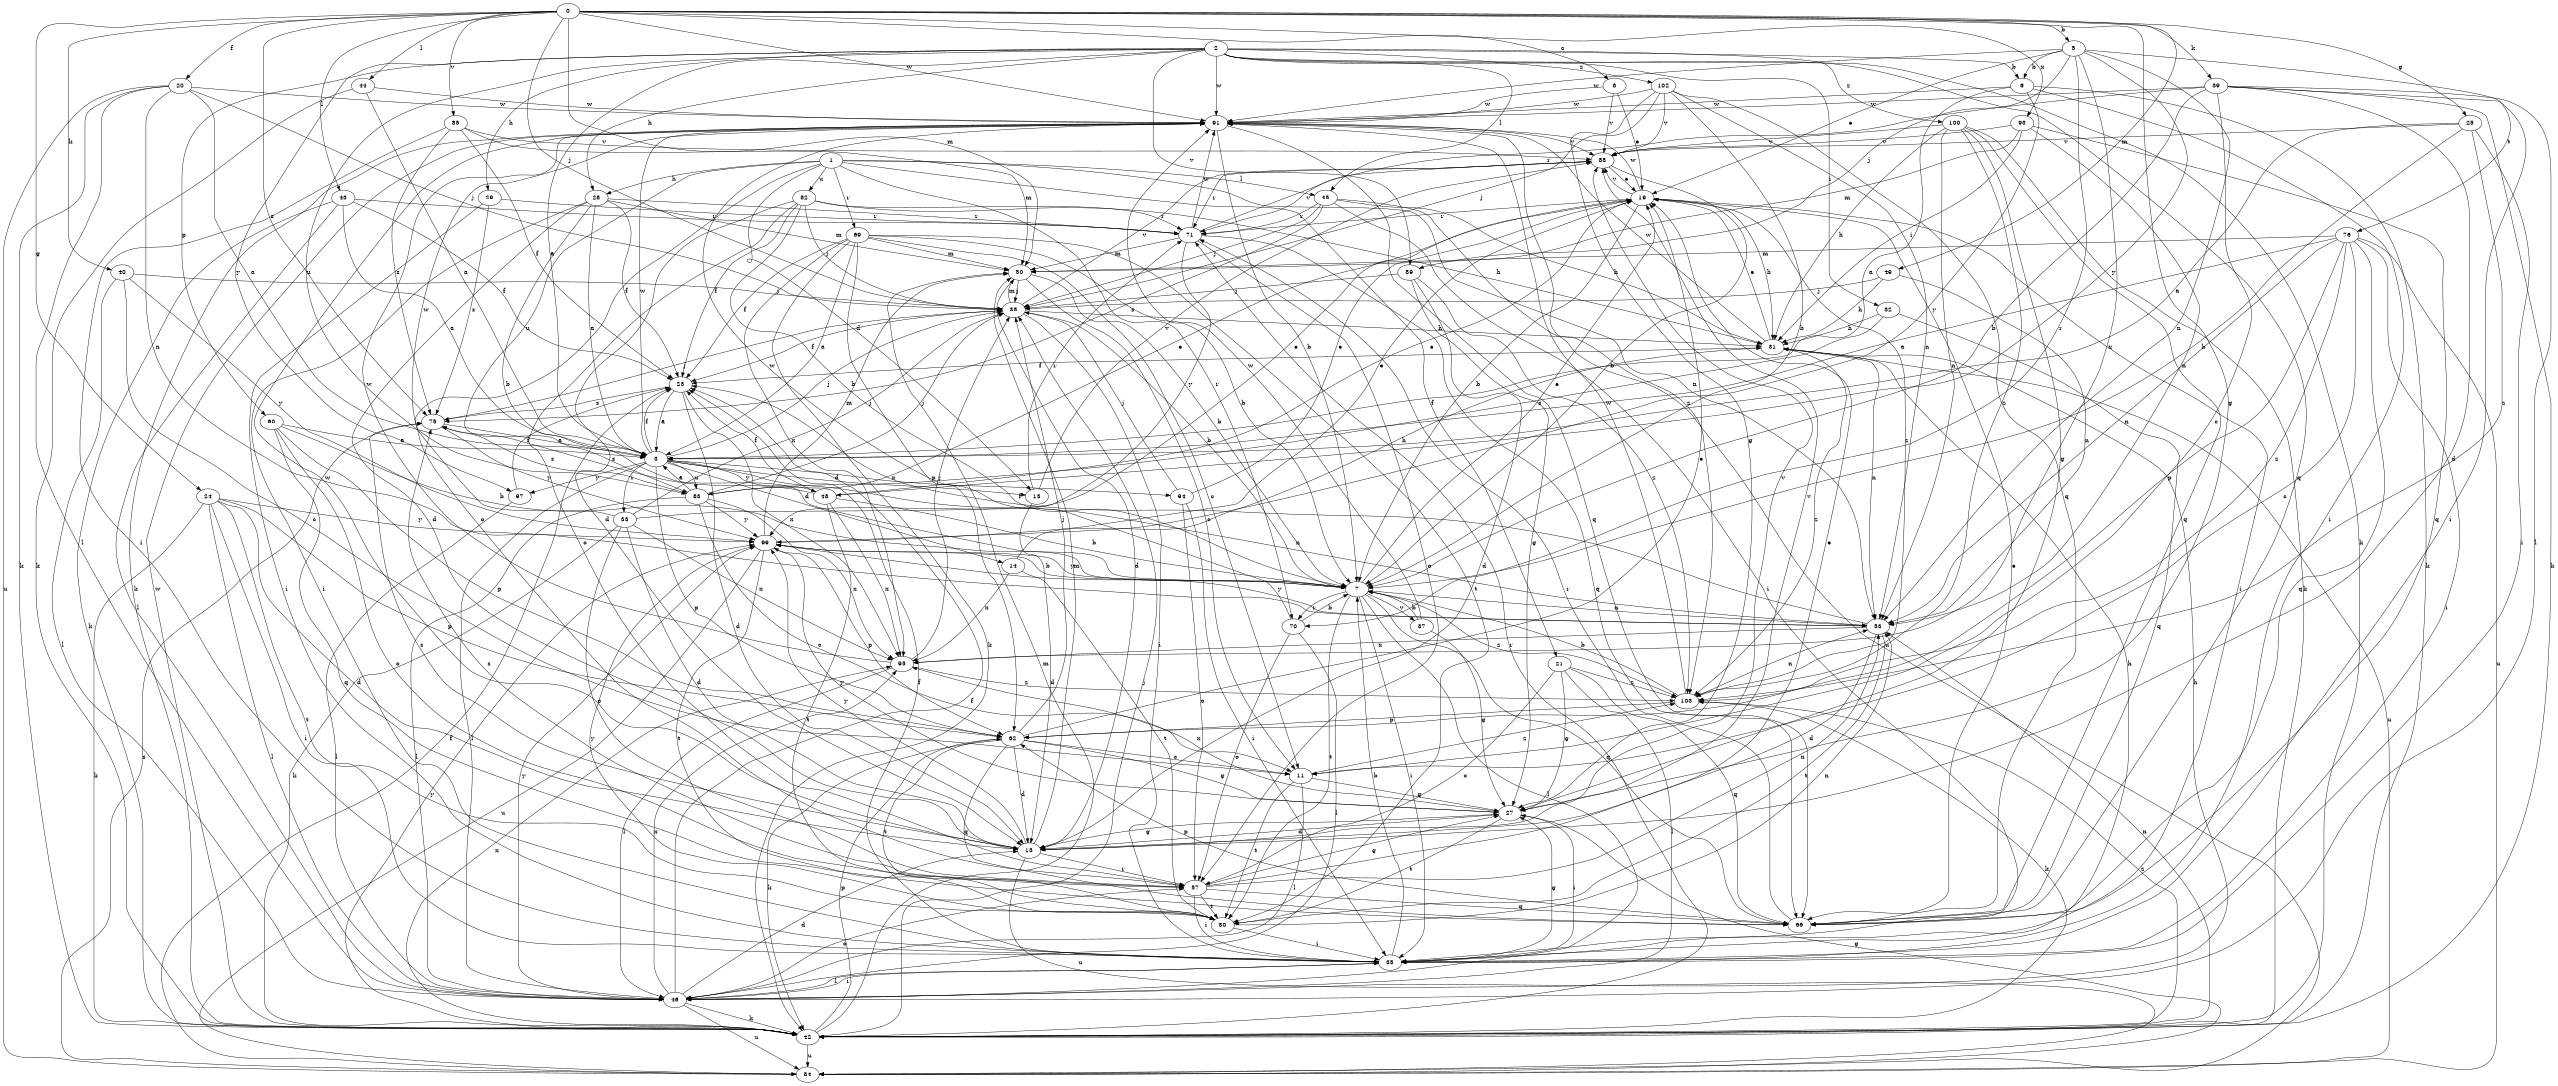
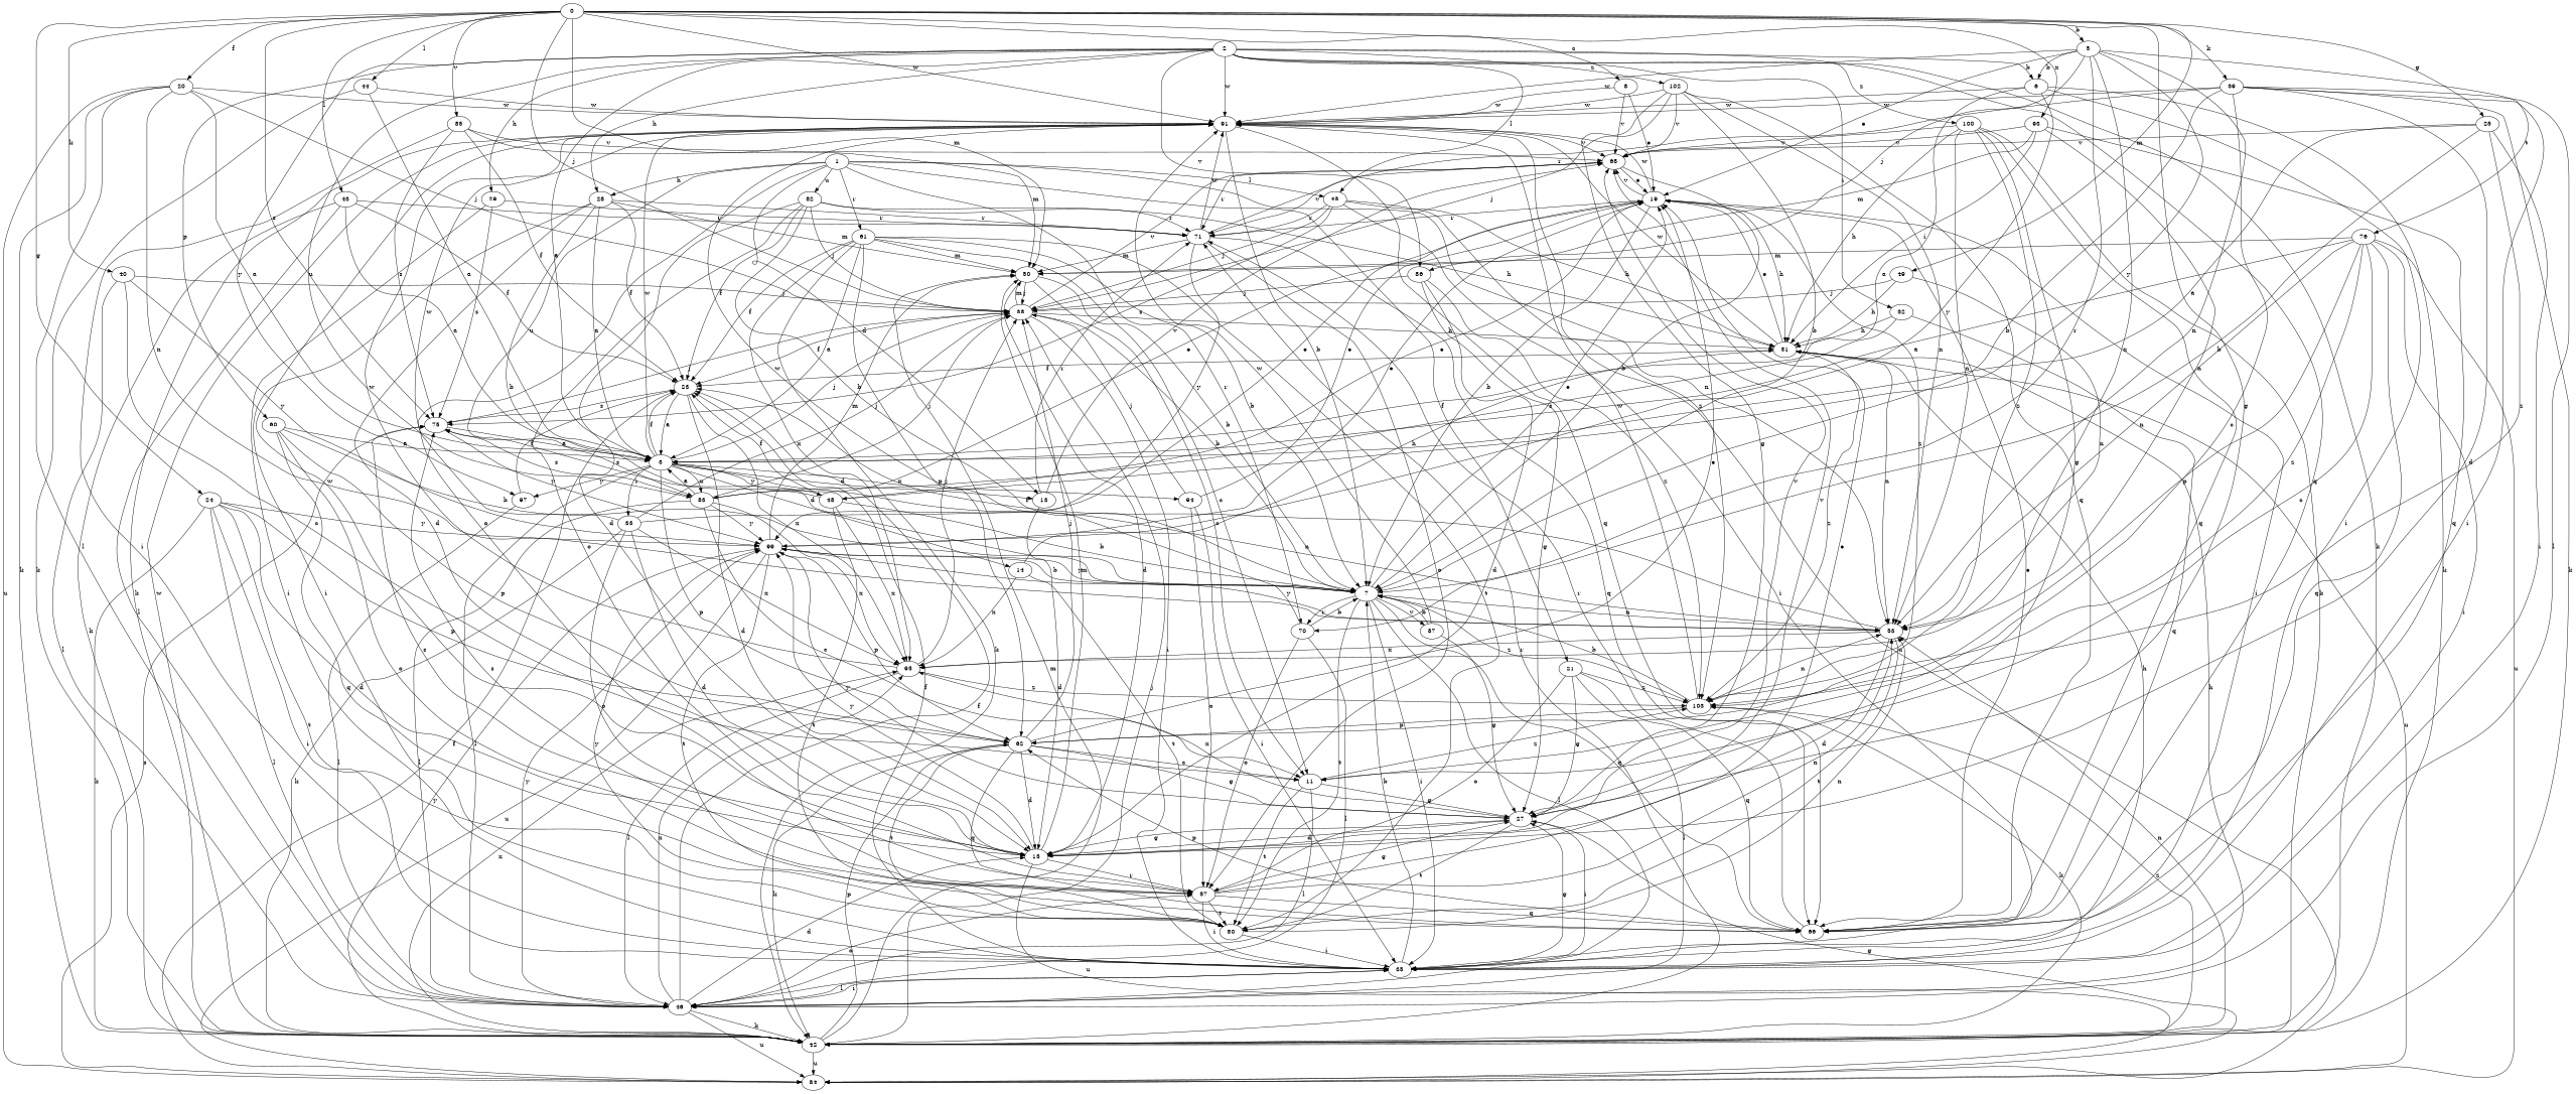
  strict digraph {
    0
    5
    8
    20
    24
    25
    27
    38
    39
    40
    43
    44
    49
    50
    75
    85
    91
    93
    53
    70
    6
-   86 [label=89]
+   86
    n23 [label=48]
    19
    76
    95
-   88
+   88 [label=68]
    3
    42
    46
    84
    62
    35
    99
    80
    15
    7
    103
    23
    31
    11
    71
    66
    1
    13
    21
    28
    45
    57
-   69
+   69 [label=61]
    82
    83
    2
    29
    32
    60
    97
    100
    102
    14
    33
    94
    87
    0 -> 5 [label=b]
    0 -> 8 [label=c]
    0 -> 20 [label=f]
    0 -> 24 [label=g]
    0 -> 25 [label=g]
    0 -> 27 [label=g]
    0 -> 38 [label=j]
    0 -> 39 [label=k]
    0 -> 40 [label=k]
    0 -> 43 [label=l]
    0 -> 44 [label=l]
    0 -> 49 [label=m]
    0 -> 50 [label=m]
    0 -> 75 [label=s]
    0 -> 85 [label=v]
    0 -> 91 [label=w]
    0 -> 93 [label=x]
    5 -> 91 [label=w]
    5 -> 53 [label=n]
    5 -> 70 [label=r]
    5 -> 6 [label=b]
    5 -> 86 [label=j]
    5 -> n23 [label=y]
    5 -> 19 [label=e]
    5 -> 76 [label=t]
    5 -> 95 [label=x]
    8 -> 91 [label=w]
    8 -> 19 [label=e]
    8 -> 88 [label=v]
    20 -> 38 [label=j]
    20 -> 91 [label=w]
    20 -> 53 [label=n]
    20 -> 3 [label=a]
    20 -> 42 [label=k]
    20 -> 46 [label=l]
    20 -> 84 [label=u]
    24 -> 42 [label=k]
    24 -> 46 [label=l]
    24 -> 62 [label=p]
    24 -> 35 [label=i]
    24 -> 99 [label=y]
    24 -> 80 [label=t]
    24 -> 15 [label=d]
    25 -> 88 [label=v]
    25 -> 3 [label=a]
    25 -> 35 [label=i]
    25 -> 7 [label=b]
    25 -> 103 [label=z]
    27 -> 95 [label=x]
    27 -> 88 [label=v]
    27 -> 35 [label=i]
    27 -> 99 [label=y]
    27 -> 80 [label=t]
    27 -> 15 [label=d]
    38 -> 50 [label=m]
    38 -> 88 [label=v]
    38 -> 35 [label=i]
    38 -> 7 [label=b]
    38 -> 23 [label=f]
    38 -> 31 [label=h]
    39 -> 91 [label=w]
    39 -> 42 [label=k]
    39 -> 46 [label=l]
    39 -> 35 [label=i]
    39 -> 15 [label=d]
    39 -> 7 [label=b]
    39 -> 11 [label=c]
    39 -> 71 [label=r]
    40 -> 38 [label=j]
    40 -> 46 [label=l]
    40 -> 99 [label=y]
    40 -> 11 [label=c]
    43 -> 3 [label=a]
    43 -> 42 [label=k]
    43 -> 46 [label=l]
    43 -> 23 [label=f]
    43 -> 71 [label=r]
    44 -> 91 [label=w]
    44 -> 3 [label=a]
    44 -> 42 [label=k]
    49 -> 38 [label=j]
    49 -> 53 [label=n]
    49 -> 31 [label=h]
    50 -> 38 [label=j]
    50 -> 15 [label=d]
    50 -> 7 [label=b]
    50 -> 11 [label=c]
    75 -> 38 [label=j]
    75 -> 3 [label=a]
    75 -> 99 [label=y]
    85 -> 50 [label=m]
    85 -> 75 [label=s]
    85 -> 88 [label=v]
    85 -> 35 [label=i]
    85 -> 23 [label=f]
    91 -> 88 [label=v]
    91 -> 42 [label=k]
    91 -> 7 [label=b]
    91 -> 103 [label=z]
    91 -> 66 [label=q]
    93 -> 50 [label=m]
    93 -> 53 [label=n]
    93 -> 88 [label=v]
    93 -> 31 [label=i]
    93 -> 66 [label=q]
    53 -> 95 [label=x]
    53 -> 99 [label=y]
    53 -> 80 [label=t]
    53 -> 15 [label=d]
    53 -> 23 [label=f]
    70 -> 91 [label=w]
    70 -> 46 [label=l]
    70 -> 7 [label=b]
    70 -> 57 [label=o]
    6 -> 91 [label=w]
    6 -> 3 [label=a]
    6 -> 42 [label=k]
    6 -> 35 [label=i]
    6 -> 99 [label=y]
    86 -> 27 [label=g]
    86 -> 38 [label=j]
    86 -> 15 [label=d]
    86 -> 103 [label=z]
    n23 -> 75 [label=s]
    n23 -> 19 [label=e]
    n23 -> 95 [label=x]
    n23 -> 80 [label=t]
    n23 -> 7 [label=b]
    n23 -> 23 [label=f]
    19 -> 91 [label=w]
    19 -> 88 [label=v]
    19 -> 35 [label=i]
    19 -> 7 [label=b]
    19 -> 103 [label=z]
    19 -> 31 [label=h]
    19 -> 71 [label=r]
    76 -> 50 [label=m]
    76 -> 53 [label=n]
    76 -> 3 [label=a]
    76 -> 84 [label=u]
    76 -> 62 [label=p]
    76 -> 35 [label=i]
    76 -> 103 [label=z]
    76 -> 11 [label=c]
    76 -> 66 [label=q]
    95 -> 38 [label=j]
    95 -> 91 [label=w]
    95 -> 46 [label=l]
    95 -> 103 [label=z]
    88 -> 19 [label=e]
    88 -> 7 [label=b]
    88 -> 71 [label=r]
    3 -> 38 [label=j]
    3 -> 91 [label=w]
    3 -> 53 [label=n]
    3 -> n23 [label=y]
    3 -> 46 [label=l]
    3 -> 62 [label=p]
    3 -> 23 [label=f]
    3 -> 13 [label=d]
    3 -> 83 [label=u]
    3 -> 97 [label=y]
    3 -> 14 [label=d]
    3 -> 33 [label=i]
    3 -> 94 [label=x]
    42 -> 38 [label=j]
    42 -> 50 [label=m]
    42 -> 91 [label=w]
    42 -> 53 [label=n]
    42 -> 95 [label=x]
    42 -> 84 [label=u]
    42 -> 62 [label=p]
    42 -> 99 [label=y]
    42 -> 103 [label=z]
    42 -> 71 [label=r]
    46 -> 95 [label=x]
    46 -> 42 [label=k]
    46 -> 84 [label=u]
    46 -> 35 [label=i]
    46 -> 99 [label=y]
    46 -> 15 [label=d]
    46 -> 23 [label=f]
    46 -> 31 [label=h]
    46 -> 57 [label=o]
    84 -> 27 [label=g]
    84 -> 75 [label=s]
    84 -> 23 [label=f]
    62 -> 27 [label=g]
    62 -> 38 [label=j]
    62 -> 19 [label=e]
    62 -> 42 [label=k]
    62 -> 80 [label=t]
    62 -> 15 [label=d]
    62 -> 11 [label=c]
    62 -> 66 [label=q]
    35 -> 27 [label=g]
    35 -> 46 [label=l]
    35 -> 7 [label=b]
    35 -> 23 [label=f]
    35 -> 31 [label=h]
    99 -> 50 [label=m]
    99 -> 19 [label=e]
    99 -> 84 [label=u]
    99 -> 62 [label=p]
    99 -> 80 [label=t]
    99 -> 7 [label=b]
    80 -> 53 [label=n]
    80 -> 35 [label=i]
    80 -> 99 [label=y]
    15 -> 27 [label=g]
    15 -> 50 [label=m]
    15 -> 75 [label=s]
    15 -> 91 [label=w]
    15 -> 88 [label=v]
    15 -> 84 [label=u]
    15 -> 99 [label=y]
    15 -> 57 [label=r]
    7 -> 53 [label=n]
    7 -> 70 [label=r]
    7 -> 19 [label=e]
    7 -> 46 [label=l]
    7 -> 35 [label=i]
    7 -> 99 [label=y]
    7 -> 80 [label=t]
    7 -> 103 [label=z]
    7 -> 66 [label=q]
    7 -> 87 [label=v]
    103 -> 91 [label=w]
    103 -> 53 [label=n]
    103 -> 42 [label=k]
    103 -> 62 [label=p]
    103 -> 7 [label=b]
    23 -> 75 [label=s]
    23 -> 95 [label=x]
    23 -> 3 [label=a]
    23 -> 15 [label=d]
    31 -> 91 [label=w]
    31 -> 53 [label=n]
    31 -> 19 [label=e]
    31 -> 84 [label=u]
    31 -> 103 [label=z]
    31 -> 23 [label=f]
    11 -> 27 [label=g]
    11 -> 46 [label=l]
    11 -> 80 [label=t]
    11 -> 103 [label=z]
    71 -> 50 [label=m]
    71 -> 91 [label=w]
    71 -> 88 [label=v]
    71 -> 99 [label=y]
    71 -> 66 [label=q]
    71 -> 57 [label=o]
    66 -> 19 [label=e]
    66 -> 62 [label=p]
    66 -> 71 [label=r]
    1 -> 53 [label=n]
    1 -> 70 [label=r]
    1 -> 13 [label=d]
    1 -> 21 [label=f]
    1 -> 28 [label=h]
    1 -> 45 [label=l]
    1 -> 57 [label=o]
    1 -> 69 [label=r]
    1 -> 82 [label=u]
    1 -> 83 [label=u]
    13 -> 88 [label=v]
    13 -> 15 [label=d]
    13 -> 71 [label=r]
    21 -> 27 [label=g]
    21 -> 46 [label=l]
    21 -> 103 [label=z]
    21 -> 66 [label=q]
    21 -> 57 [label=o]
    28 -> 50 [label=m]
    28 -> 3 [label=a]
    28 -> 35 [label=i]
    28 -> 15 [label=d]
    28 -> 7 [label=b]
    28 -> 23 [label=f]
    28 -> 71 [label=r]
    45 -> 38 [label=j]
    45 -> 75 [label=s]
    45 -> 84 [label=u]
    45 -> 35 [label=i]
    45 -> 31 [label=h]
    45 -> 71 [label=r]
    57 -> 27 [label=g]
    57 -> 75 [label=s]
    57 -> 53 [label=n]
    57 -> 19 [label=e]
    57 -> 35 [label=i]
    57 -> 80 [label=t]
    57 -> 66 [label=q]
    69 -> 50 [label=m]
    69 -> 95 [label=x]
    69 -> 3 [label=a]
    69 -> 42 [label=k]
    69 -> 62 [label=p]
    69 -> 80 [label=t]
    69 -> 7 [label=b]
    69 -> 23 [label=f]
    69 -> 11 [label=c]
    82 -> 38 [label=j]
    82 -> 15 [label=d]
    82 -> 7 [label=b]
    82 -> 23 [label=f]
    82 -> 31 [label=h]
    82 -> 71 [label=r]
    82 -> 57 [label=o]
    83 -> 38 [label=j]
    83 -> 75 [label=s]
    83 -> 19 [label=e]
    83 -> 95 [label=x]
    83 -> 3 [label=a]
    83 -> 46 [label=l]
    83 -> 99 [label=y]
    83 -> 11 [label=c]
    2 -> 91 [label=w]
    2 -> 6 [label=b]
    2 -> 86 [label=v]
    2 -> 3 [label=a]
    2 -> 42 [label=k]
    2 -> 66 [label=q]
    2 -> 28 [label=h]
    2 -> 45 [label=l]
    2 -> 83 [label=u]
    2 -> 29 [label=h]
    2 -> 32 [label=i]
    2 -> 60 [label=p]
    2 -> 97 [label=y]
    2 -> 100 [label=z]
    2 -> 102 [label=z]
    29 -> 75 [label=s]
    29 -> 35 [label=i]
    29 -> 71 [label=r]
    32 -> 31 [label=h]
    32 -> 66 [label=q]
    32 -> 83 [label=s]
    60 -> 3 [label=a]
    60 -> 62 [label=p]
    60 -> 7 [label=b]
    60 -> 66 [label=q]
    60 -> 57 [label=o]
    97 -> 46 [label=l]
    97 -> 23 [label=f]
    100 -> 27 [label=g]
    100 -> 53 [label=n]
    100 -> 88 [label=v]
    100 -> 42 [label=k]
    100 -> 103 [label=z]
    100 -> 31 [label=h]
    100 -> 66 [label=q]
    102 -> 27 [label=g]
    102 -> 38 [label=j]
    102 -> 91 [label=w]
    102 -> 53 [label=n]
    102 -> 88 [label=v]
    102 -> 7 [label=b]
    102 -> 66 [label=q]
    14 -> 95 [label=x]
    14 -> 80 [label=t]
    14 -> 31 [label=h]
    33 -> 38 [label=j]
    33 -> 91 [label=w]
    33 -> 19 [label=e]
    33 -> 95 [label=x]
    33 -> 42 [label=k]
    33 -> 15 [label=d]
    33 -> 57 [label=o]
    94 -> 38 [label=j]
    94 -> 19 [label=e]
    94 -> 35 [label=i]
    94 -> 57 [label=o]
    87 -> 27 [label=g]
    87 -> 91 [label=w]
    87 -> 7 [label=b]
  }
